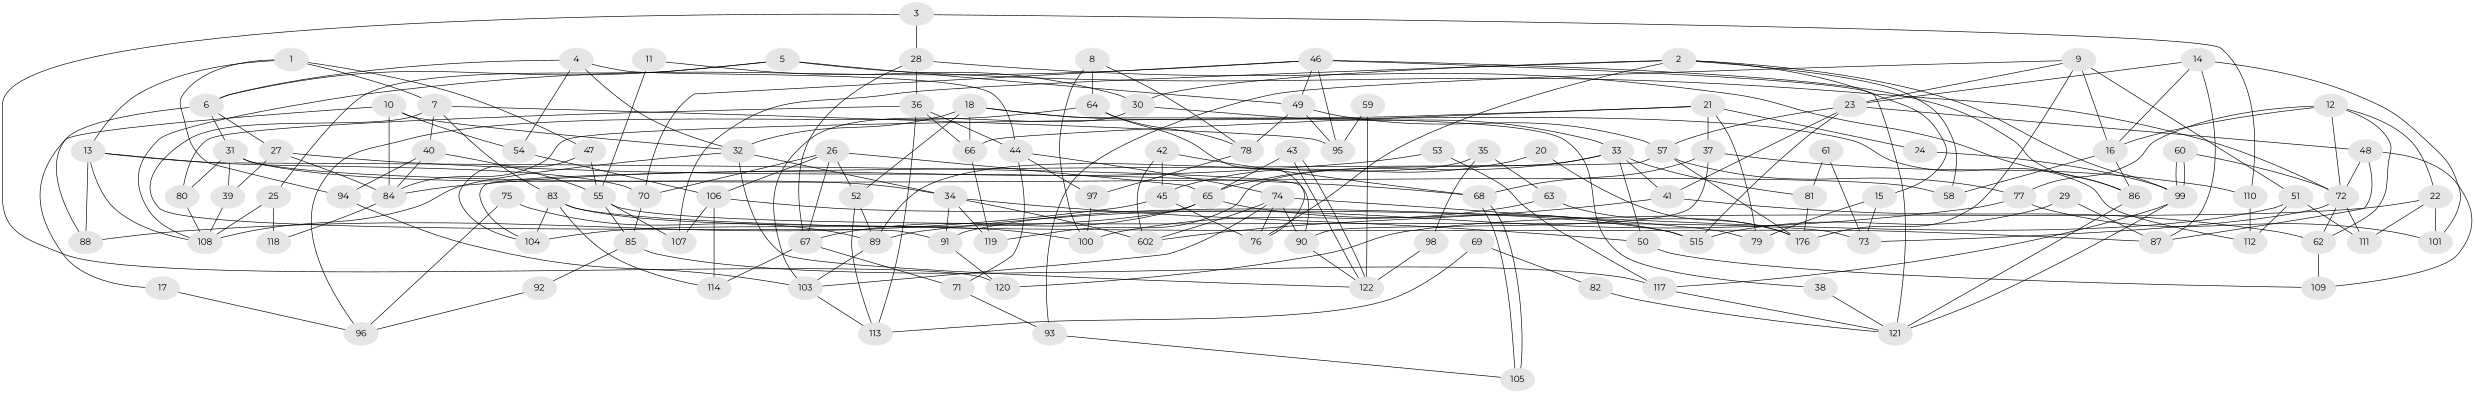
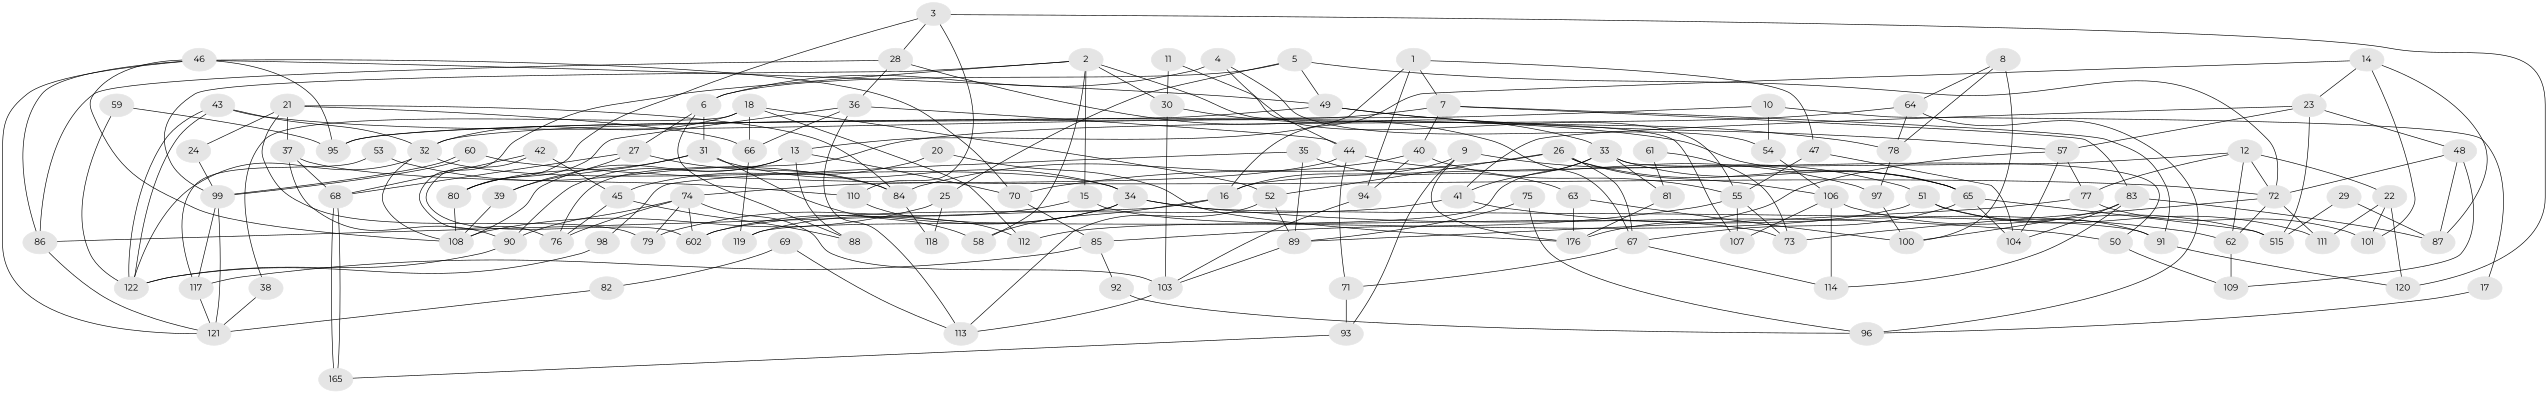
  graph {
    fontname=Montserrat
    node [color=gray90 fontname=Montserrat style=filled]
    edge [fontname=Montserrat]
    1
    7
    13
    47
    94
    40
    83
    91
    95
    88
    70
    90
    108
    55
    104
    103
    2
    15
    30
    58
    76
    99
    107
    73
    79
    33
    121
    117
    3
    28
    80
    110
    120
    86
    67
    36
    112
    4
    6
    32
    44
    54
    27
    31
    34
    122
    71
    74
    97
    106
    5
    25
    49
    72
    118
    78
    57
    62
    111
    84
    39
    68
    100
    87
    114
    8
    64
    96
    9
    16
    23
    51
    93
    n74 [label=176]
    41
    48
    n77 [label=515]
-   105
+   105 [label=165]
    10
    17
    11
    85
    12
    22
    77
    101
    109
    89
    14
    18
    38
    66
    52
    119
    81
    20
    45
    21
    24
    37
    n101 [label=602]
    26
    65
    113
    92
    29
    50
    35
    63
    98
    42
    43
    46
    53
    59
    60
    61
    69
    82
    75
    1 -- 7
    1 -- 13
    1 -- 47
    1 -- 94
    7 -- 40
    7 -- 83
    7 -- 91
    7 -- 95
    13 -- 88
    13 -- 70
    13 -- 90
    13 -- 108
    47 -- 55
    47 -- 104
    94 -- 103
    40 -- 94
    40 -- 55
    40 -- 84
    83 -- 104
    83 -- 100
    83 -- 87
    83 -- 114
    91 -- 120
    70 -- 85
    90 -- 122
    55 -- 107
    55 -- 73
    55 -- 85
    103 -- 113
    2 -- 15
    2 -- 30
    2 -- 58
    2 -- 76
    2 -- 99
    2 -- 107
    15 -- 73
    15 -- 79
    30 -- 103
    30 -- 33
    99 -- 121
    99 -- 117
    33 -- 41
    33 -- 119
    33 -- 81
    33 -- 65
    33 -- 50
    117 -- 121
    3 -- 28
+   3 -- 80
    3 -- 110
    3 -- 120
    28 -- 86
    28 -- 67
    28 -- 36
    80 -- 108
    110 -- 112
    86 -- 121
    67 -- 71
    67 -- 114
    36 -- 80
    36 -- 44
    36 -- 66
    36 -- 113
    4 -- 6
-   4 -- 32
+   43 -- 32
    4 -- 44
    4 -- 54
    6 -- 88
    6 -- 27
    6 -- 31
    32 -- 108
    32 -- 34
    32 -- 122
    44 -- 71
    44 -- 74
    44 -- 97
    54 -- 106
    27 -- 84
    27 -- 39
    27 -- 68
    31 -- 58
    31 -- 80
    31 -- 34
    31 -- 39
    34 -- 91
    34 -- 119
    34 -- n101
    34 -- 50
    71 -- 93
    74 -- 90
    74 -- 103
    74 -- 76
    74 -- 79
    74 -- n101
    97 -- 100
    106 -- 107
    106 -- 114
    106 -- n77
    5 -- 6
    5 -- 25
    5 -- 49
    5 -- 72
    25 -- 108
    25 -- 118
    49 -- 95
    49 -- 78
    49 -- 57
    72 -- 73
    72 -- 62
    72 -- 111
    78 -- 97
    57 -- 104
    57 -- n74
    57 -- 77
    62 -- 109
    84 -- 118
    39 -- 108
    68 -- 105
    68 -- 105
    8 -- 78
    8 -- 100
    8 -- 64
    64 -- 76
    64 -- 78
    64 -- 96
    9 -- 16
-   9 -- 23
    9 -- 51
    9 -- 93
    9 -- n74
    16 -- 58
    16 -- 86
    23 -- 57
    23 -- 41
    23 -- 48
    23 -- n77
    51 -- 91
    51 -- 112
    51 -- 111
    93 -- 105
    41 -- 62
    41 -- n101
    48 -- 72
    48 -- 87
    48 -- 109
    10 -- 32
    10 -- 54
-   10 -- 84
    10 -- 17
    17 -- 96
    11 -- 55
    11 -- 30
    85 -- 117
    85 -- 92
    12 -- 72
    12 -- 62
    12 -- 16
    12 -- 22
    12 -- 77
    22 -- 120
    22 -- 111
    22 -- 101
    77 -- 101
    77 -- 89
    89 -- 103
    14 -- 87
    14 -- 16
    14 -- 23
    14 -- 101
    18 -- 112
    18 -- 32
    18 -- 38
    18 -- 66
    18 -- 52
    38 -- 121
    66 -- 119
    52 -- 89
    52 -- 113
    81 -- n74
    20 -- n74
    20 -- 45
    45 -- 88
    45 -- 76
    21 -- 79
    21 -- 84
    21 -- 66
    21 -- 24
    21 -- 37
    24 -- 99
    37 -- 90
    37 -- 110
    37 -- 68
    26 -- 70
    26 -- 67
    26 -- 106
    26 -- 52
    26 -- 65
    65 -- 104
    65 -- 67
    65 -- n77
    92 -- 96
    29 -- 87
    29 -- n77
    50 -- 109
    35 -- 89
    35 -- 63
    35 -- 98
    63 -- 100
    63 -- n74
    98 -- 122
    42 -- 68
    42 -- 45
    42 -- n101
    43 -- 122
    43 -- 122
    43 -- 65
    46 -- 95
    46 -- 70
    46 -- 108
    46 -- 121
    46 -- 86
    46 -- 49
    53 -- 117
    53 -- 84
    59 -- 95
    59 -- 122
    60 -- 99
    60 -- 99
    60 -- 72
    61 -- 73
    61 -- 81
    69 -- 113
    69 -- 82
    82 -- 121
    75 -- 96
    75 -- 89
  }
